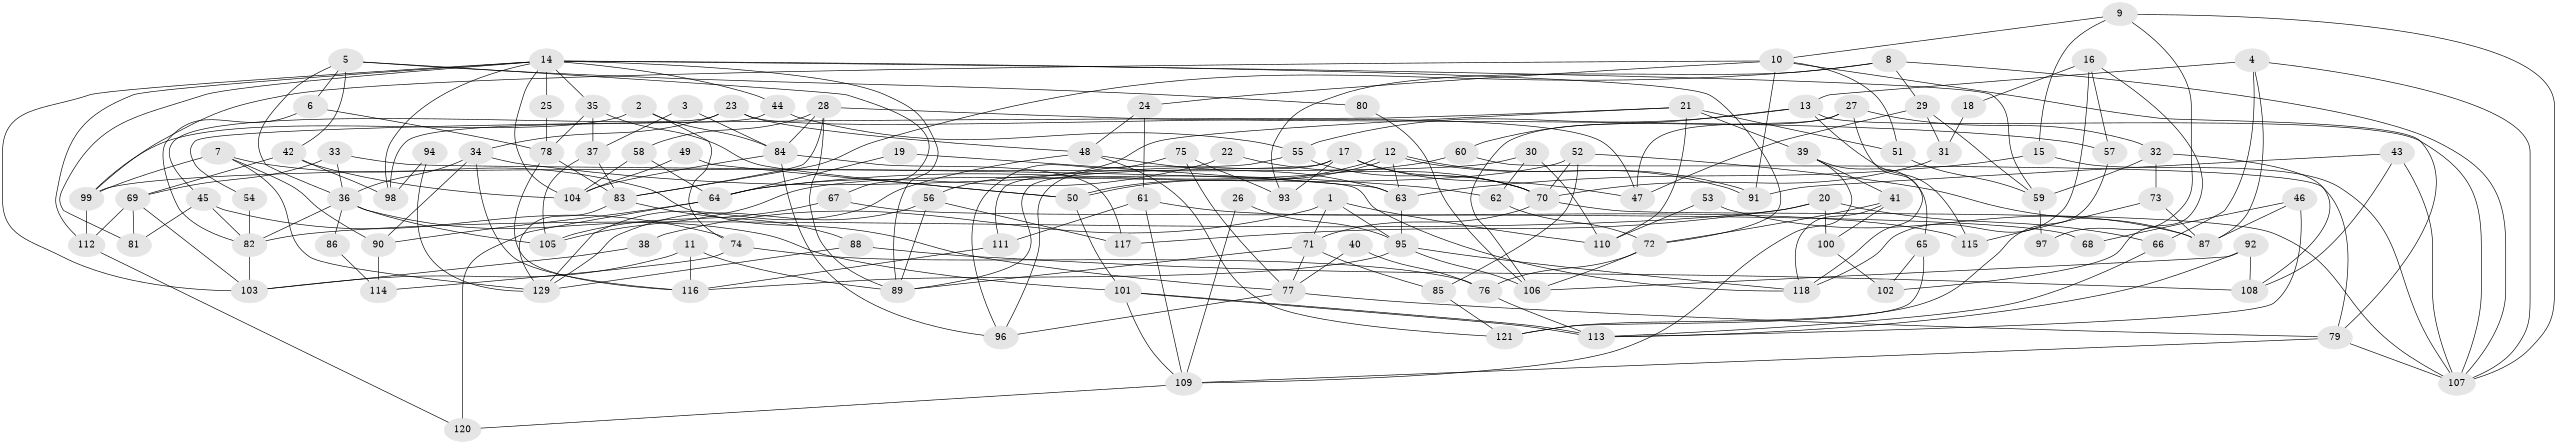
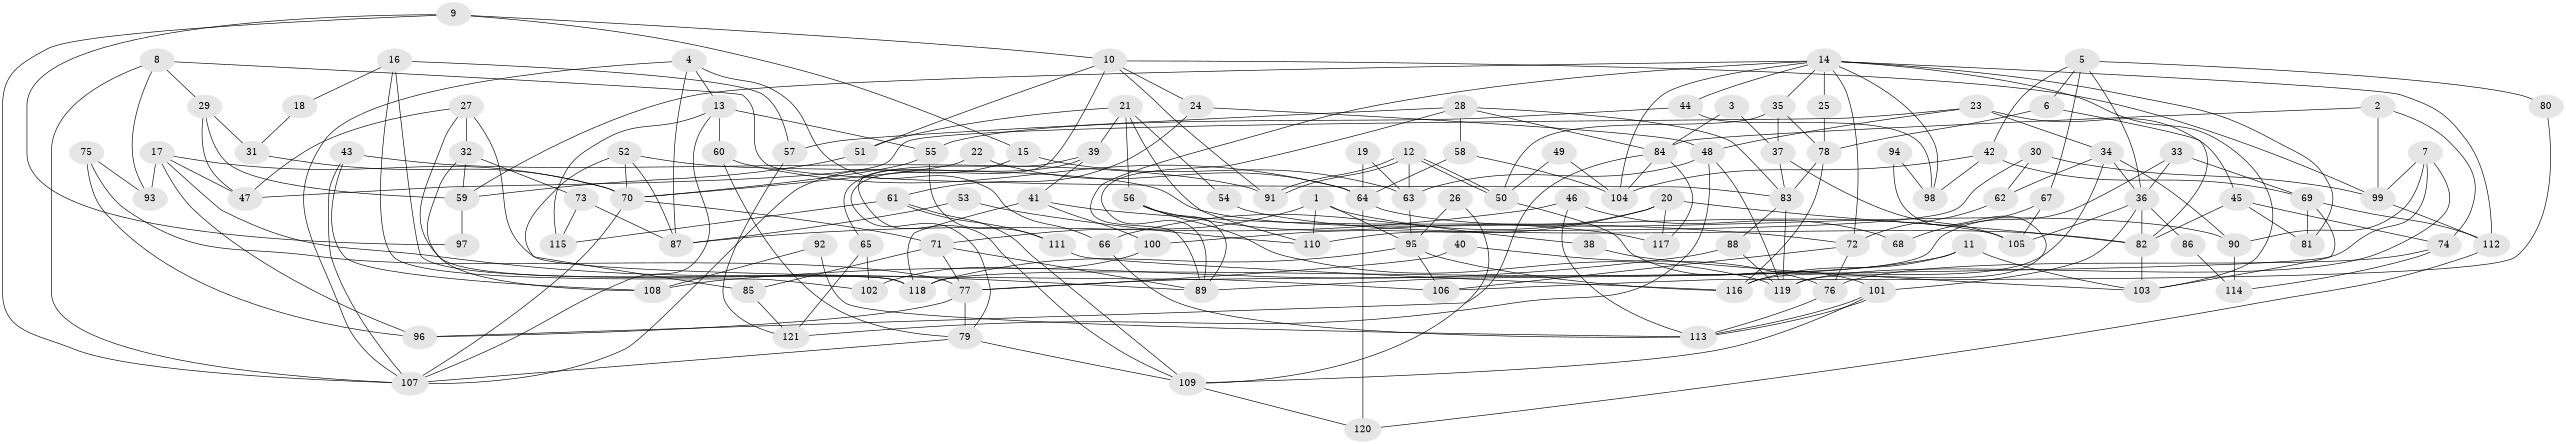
  graph {
    node [color=gray90 style=filled]
    1
    38
    71
    95
    110
    103
    77
    89
    85
    116
    118
    106
    2
    74
    84
    99
    76
    114
    104
    96
    117
    112
    3
    37
    83
    105
    4
    13
    66
    87
    107
    55
    60
    115
    113
    5
    6
    36
    42
    67
    80
    78
    82
    86
    101
    98
    69
    68
    7
    90
-   119 [label=129]
+   119
    79
    8
    29
    93
    59
    47
    31
    88
    9
    10
    15
    97
    24
    51
    91
    63
    48
    61
    109
    11
    12
    50
    70
    111
    64
    14
    25
    35
    44
    72
    81
    120
    16
    18
    57
    102
    121
    17
    19
    20
    100
    21
    39
    54
    56
    41
    65
    22
    23
    34
    45
    62
    26
    27
    32
    73
    108
    28
    58
    30
    33
    40
    43
    46
    49
    52
    53
    75
    92
    94
    1 -- 38
    1 -- 71
    1 -- 95
    1 -- 110
    38 -- 103
    71 -- 77
    71 -- 89
    71 -- 85
    95 -- 116
    95 -- 118
    95 -- 106
    77 -- 96
    77 -- 79
    85 -- 121
    2 -- 74
    2 -- 84
    2 -- 99
    74 -- 76
    74 -- 114
    84 -- 104
    84 -- 96
    84 -- 117
    99 -- 112
    76 -- 113
    112 -- 120
    3 -- 84
    3 -- 37
    37 -- 83
    37 -- 105
    83 -- 119
    83 -- 88
    4 -- 13
    4 -- 66
    4 -- 87
    4 -- 107
    13 -- 107
    13 -- 55
    13 -- 60
    13 -- 115
    66 -- 113
    55 -- 70
    55 -- 111
    60 -- 79
    60 -- 64
    5 -- 6
    5 -- 36
    5 -- 42
    5 -- 67
    5 -- 80
    6 -- 78
    6 -- 82
    36 -- 105
    36 -- 82
    36 -- 86
    36 -- 101
    42 -- 104
    42 -- 98
    42 -- 69
    67 -- 105
    67 -- 68
    80 -- 106
    78 -- 116
    78 -- 83
    82 -- 103
    86 -- 114
    101 -- 113
    101 -- 113
    101 -- 109
    69 -- 103
    69 -- 112
    69 -- 81
    7 -- 77
    7 -- 99
    7 -- 90
    7 -- 119
    90 -- 114
    79 -- 107
    79 -- 109
    8 -- 83
    8 -- 107
    8 -- 29
    8 -- 93
    29 -- 59
    29 -- 47
    29 -- 31
    59 -- 97
    31 -- 70
    88 -- 119
    88 -- 108
    9 -- 107
    9 -- 10
    9 -- 15
    9 -- 97
    10 -- 99
    10 -- 79
    10 -- 24
    10 -- 51
    10 -- 91
    15 -- 107
    15 -- 63
    24 -- 48
    24 -- 61
    51 -- 59
    63 -- 95
    48 -- 119
    48 -- 63
    48 -- 121
    61 -- 115
    61 -- 109
    61 -- 111
    109 -- 120
    11 -- 103
    11 -- 89
    11 -- 116
    12 -- 91
    12 -- 91
    12 -- 63
    12 -- 50
    12 -- 50
    50 -- 101
    70 -- 71
    70 -- 107
    111 -- 116
    64 -- 90
    64 -- 120
    14 -- 103
    14 -- 89
    14 -- 104
    14 -- 112
    14 -- 98
    14 -- 59
    14 -- 25
    14 -- 35
    14 -- 44
    14 -- 72
    14 -- 81
    25 -- 78
    35 -- 37
    35 -- 78
    35 -- 50
    44 -- 55
    44 -- 98
    72 -- 106
    72 -- 76
    16 -- 118
    16 -- 18
    16 -- 57
    16 -- 102
    18 -- 31
    57 -- 121
    17 -- 89
    17 -- 96
    17 -- 93
    17 -- 47
    17 -- 70
    19 -- 63
    19 -- 64
    20 -- 117
    20 -- 66
    20 -- 82
    20 -- 100
    100 -- 102
    21 -- 110
    21 -- 51
    21 -- 39
    21 -- 54
    21 -- 56
    39 -- 109
    39 -- 41
    39 -- 65
    54 -- 82
    56 -- 89
    56 -- 117
    56 -- 119
    41 -- 118
    41 -- 72
    41 -- 100
    65 -- 102
    65 -- 121
    22 -- 70
    22 -- 64
    23 -- 47
    23 -- 48
    23 -- 34
    23 -- 45
    34 -- 116
    34 -- 36
    34 -- 90
    34 -- 62
    45 -- 74
    45 -- 82
    45 -- 81
    62 -- 72
    26 -- 95
    26 -- 109
    27 -- 118
    27 -- 106
    27 -- 47
    27 -- 32
    32 -- 59
    32 -- 73
    32 -- 108
    73 -- 87
    73 -- 115
    28 -- 89
    28 -- 84
    28 -- 83
    28 -- 57
    28 -- 58
    58 -- 104
    58 -- 64
    30 -- 110
    30 -- 99
    30 -- 62
    33 -- 118
    33 -- 36
    33 -- 69
    40 -- 77
    40 -- 76
    43 -- 107
    43 -- 91
    43 -- 108
    46 -- 87
    46 -- 113
    46 -- 68
    49 -- 104
    49 -- 50
    52 -- 85
    52 -- 105
    52 -- 87
    52 -- 70
    53 -- 110
    53 -- 87
    75 -- 77
    75 -- 96
    75 -- 93
-   92 -- 106
    92 -- 113
    92 -- 108
    94 -- 98
    94 -- 119
  }
